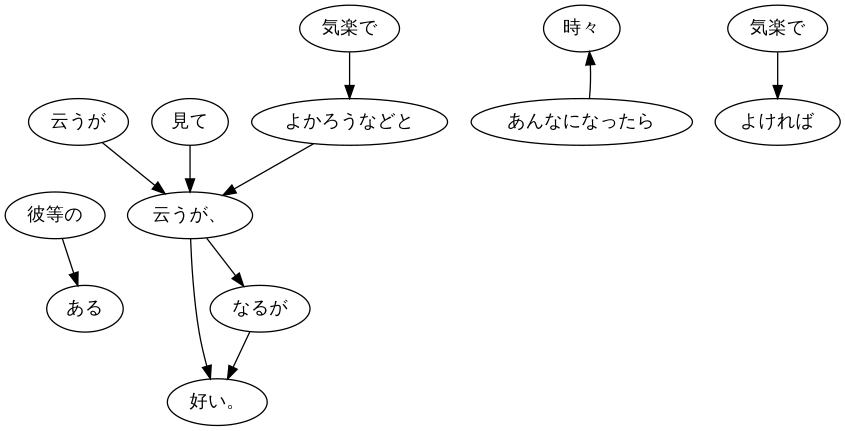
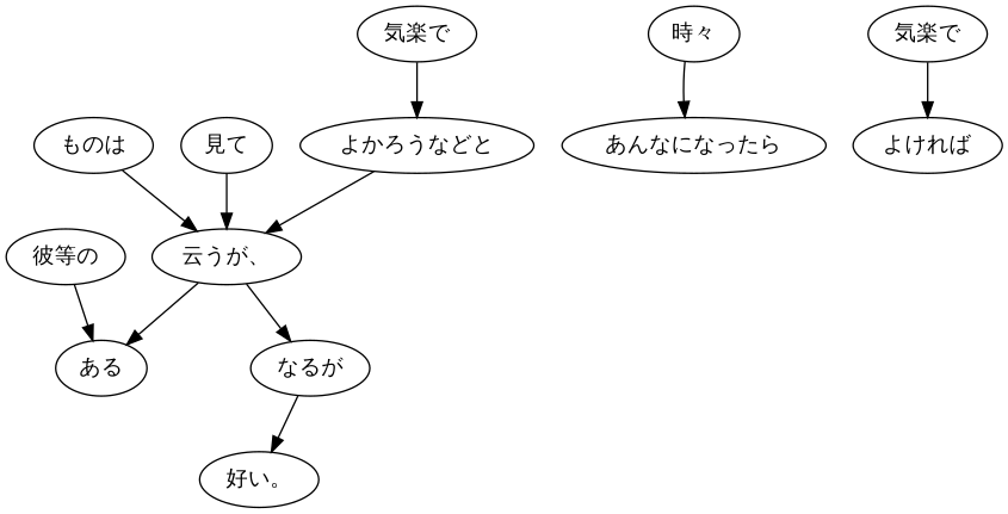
  digraph {
    fontname=Oswald
    node [fontname=Oswald]
    edge [fontname=Oswald]
    n1 [label="彼等の"]
    n2 [label="ある"]
-   n3 [label="云うが"]
+   n3 [label="ものは"]
    n4 [label="云うが、"]
    n5 [label="好い。"]
    n6 [label="なるが"]
    n7 [label="見て"]
    n8 [label="時々"]
    n9 [label="あんなになったら"]
    n10 [label="よかろうなどと"]
    n11 [label="気楽で"]
    n12 [label="気楽で"]
    n13 [label="よければ"]
    n1 -> n2
    n3 -> n4
-   n4 -> n5
+   n4 -> n2
    n4 -> n6
    n6 -> n5
    n7 -> n4
-   n9 -> n8
+   n8 -> n9
    n10 -> n4
    n11 -> n10
    n12 -> n13
  }
